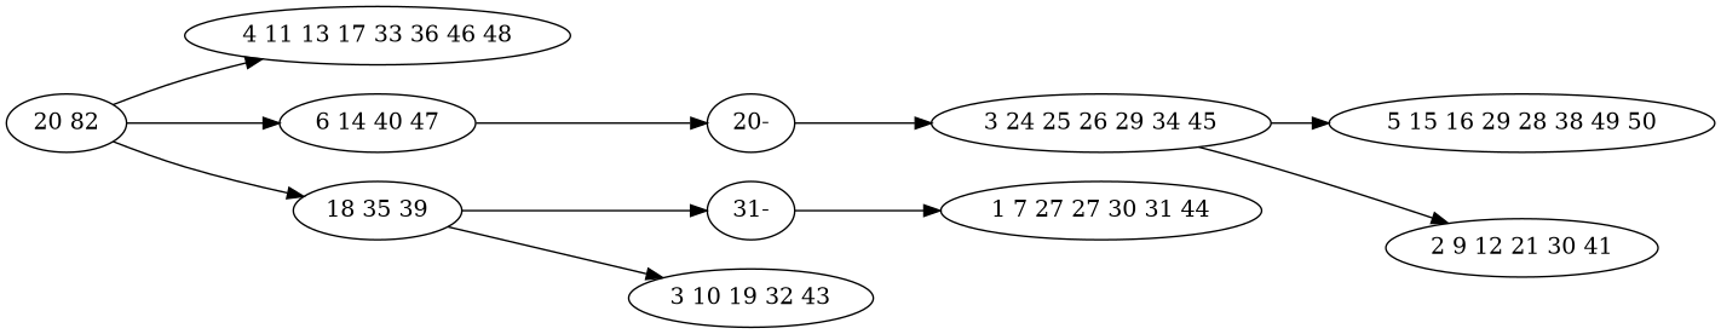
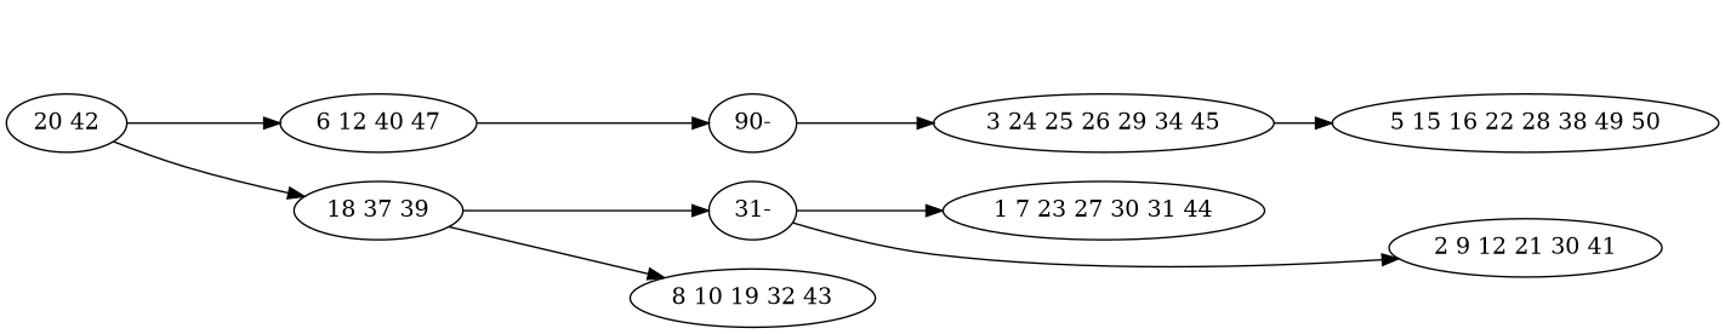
  digraph {
    rankdir=LR
-   n1 [label="20 82"]
-   n2 [label="4 11 13 17 33 36 46 48"]
-   n3 [label="6 14 40 47"]
-   n4 [label="18 35 39"]
-   n5 [label="20-"]
+   n1 [label="20 42"]
+   n3 [label="6 12 40 47"]
+   n4 [label="18 37 39"]
+   n5 [label="90-"]
    n6 [label="31-"]
-   n7 [label="3 10 19 32 43"]
+   n7 [label="8 10 19 32 43"]
    n8 [label="3 24 25 26 29 34 45"]
-   n9 [label="1 7 27 27 30 31 44"]
-   n10 [label="5 15 16 29 28 38 49 50"]
+   n9 [label="1 7 23 27 30 31 44"]
+   n10 [label="5 15 16 22 28 38 49 50"]
    n11 [label="2 9 12 21 30 41"]
-   n1 -> n2
    n1 -> n3
    n1 -> n4
    n3 -> n5
    n4 -> n6
    n4 -> n7
    n5 -> n8
    n6 -> n9
    n8 -> n10
-   n8 -> n11
+   n6 -> n11
  }
